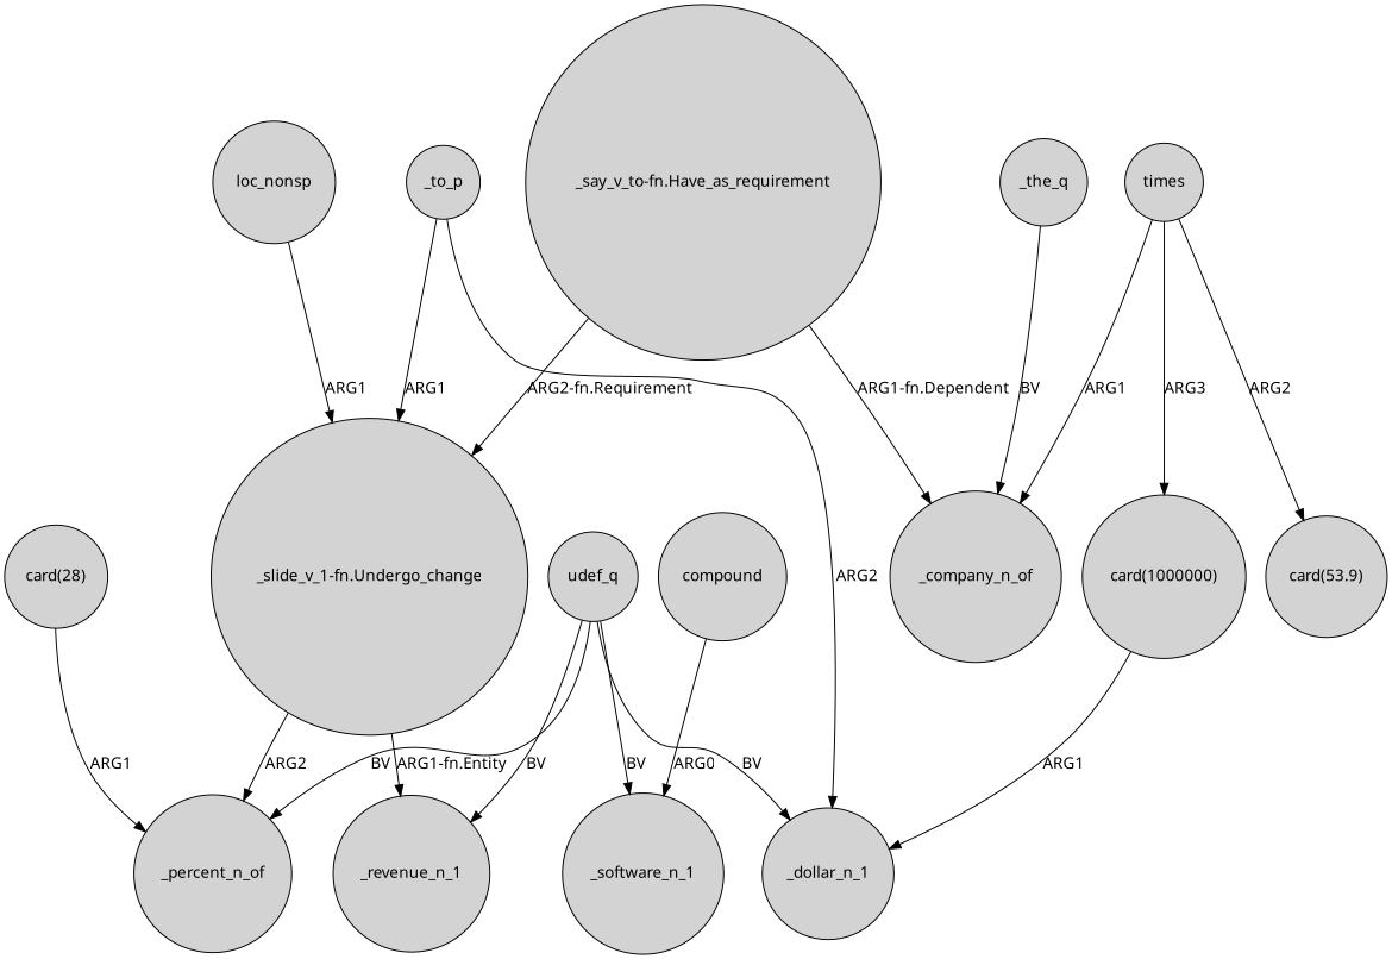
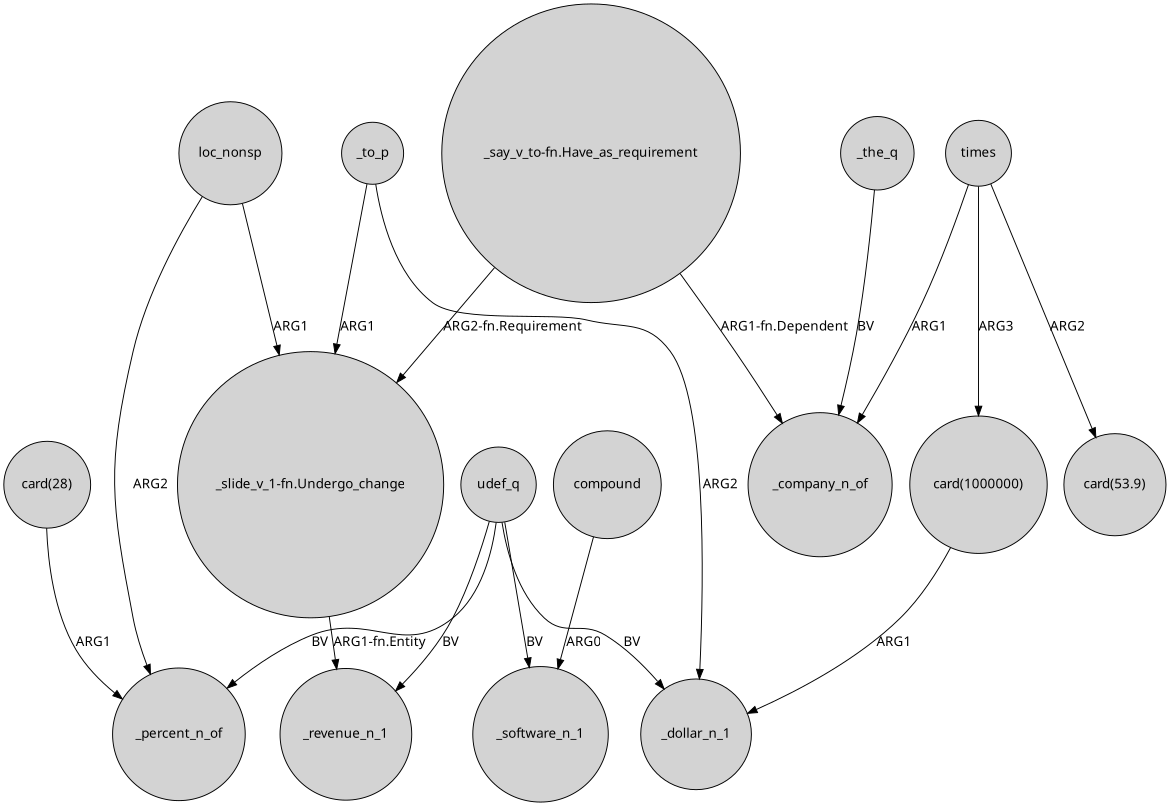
  digraph {
    fontname="Noto Sans"
    node [fontname="Noto Sans" shape=circle style=filled]
    edge [fontname="Noto Sans"]
    times
    "card(1000000)"
    "card(53.9)"
    _company_n_of
    _dollar_n_1
    loc_nonsp
    "_slide_v_1-fn.Undergo_change"
    _percent_n_of
    _revenue_n_1
    udef_q
    _software_n_1
    compound
    _to_p
    "_say_v_to-fn.Have_as_requirement"
    "card(28)"
    _the_q
    times -> "card(1000000)" [label=ARG3]
    times -> "card(53.9)" [label=ARG2]
    times -> _company_n_of [label=ARG1]
    "card(1000000)" -> _dollar_n_1 [label=ARG1]
    loc_nonsp -> "_slide_v_1-fn.Undergo_change" [label=ARG1]
-   "_slide_v_1-fn.Undergo_change" -> _percent_n_of [label=ARG2]
+   loc_nonsp -> _percent_n_of [label=ARG2]
    "_slide_v_1-fn.Undergo_change" -> _revenue_n_1 [label="ARG1-fn.Entity"]
    udef_q -> _dollar_n_1 [label=BV]
    udef_q -> _percent_n_of [label=BV]
    udef_q -> _revenue_n_1 [label=BV]
    udef_q -> _software_n_1 [label=BV]
    compound -> _software_n_1 [label=ARG0]
    _to_p -> _dollar_n_1 [label=ARG2]
    _to_p -> "_slide_v_1-fn.Undergo_change" [label=ARG1]
    "_say_v_to-fn.Have_as_requirement" -> _company_n_of [label="ARG1-fn.Dependent"]
    "_say_v_to-fn.Have_as_requirement" -> "_slide_v_1-fn.Undergo_change" [label="ARG2-fn.Requirement"]
    "card(28)" -> _percent_n_of [label=ARG1]
    _the_q -> _company_n_of [label=BV]
  }
